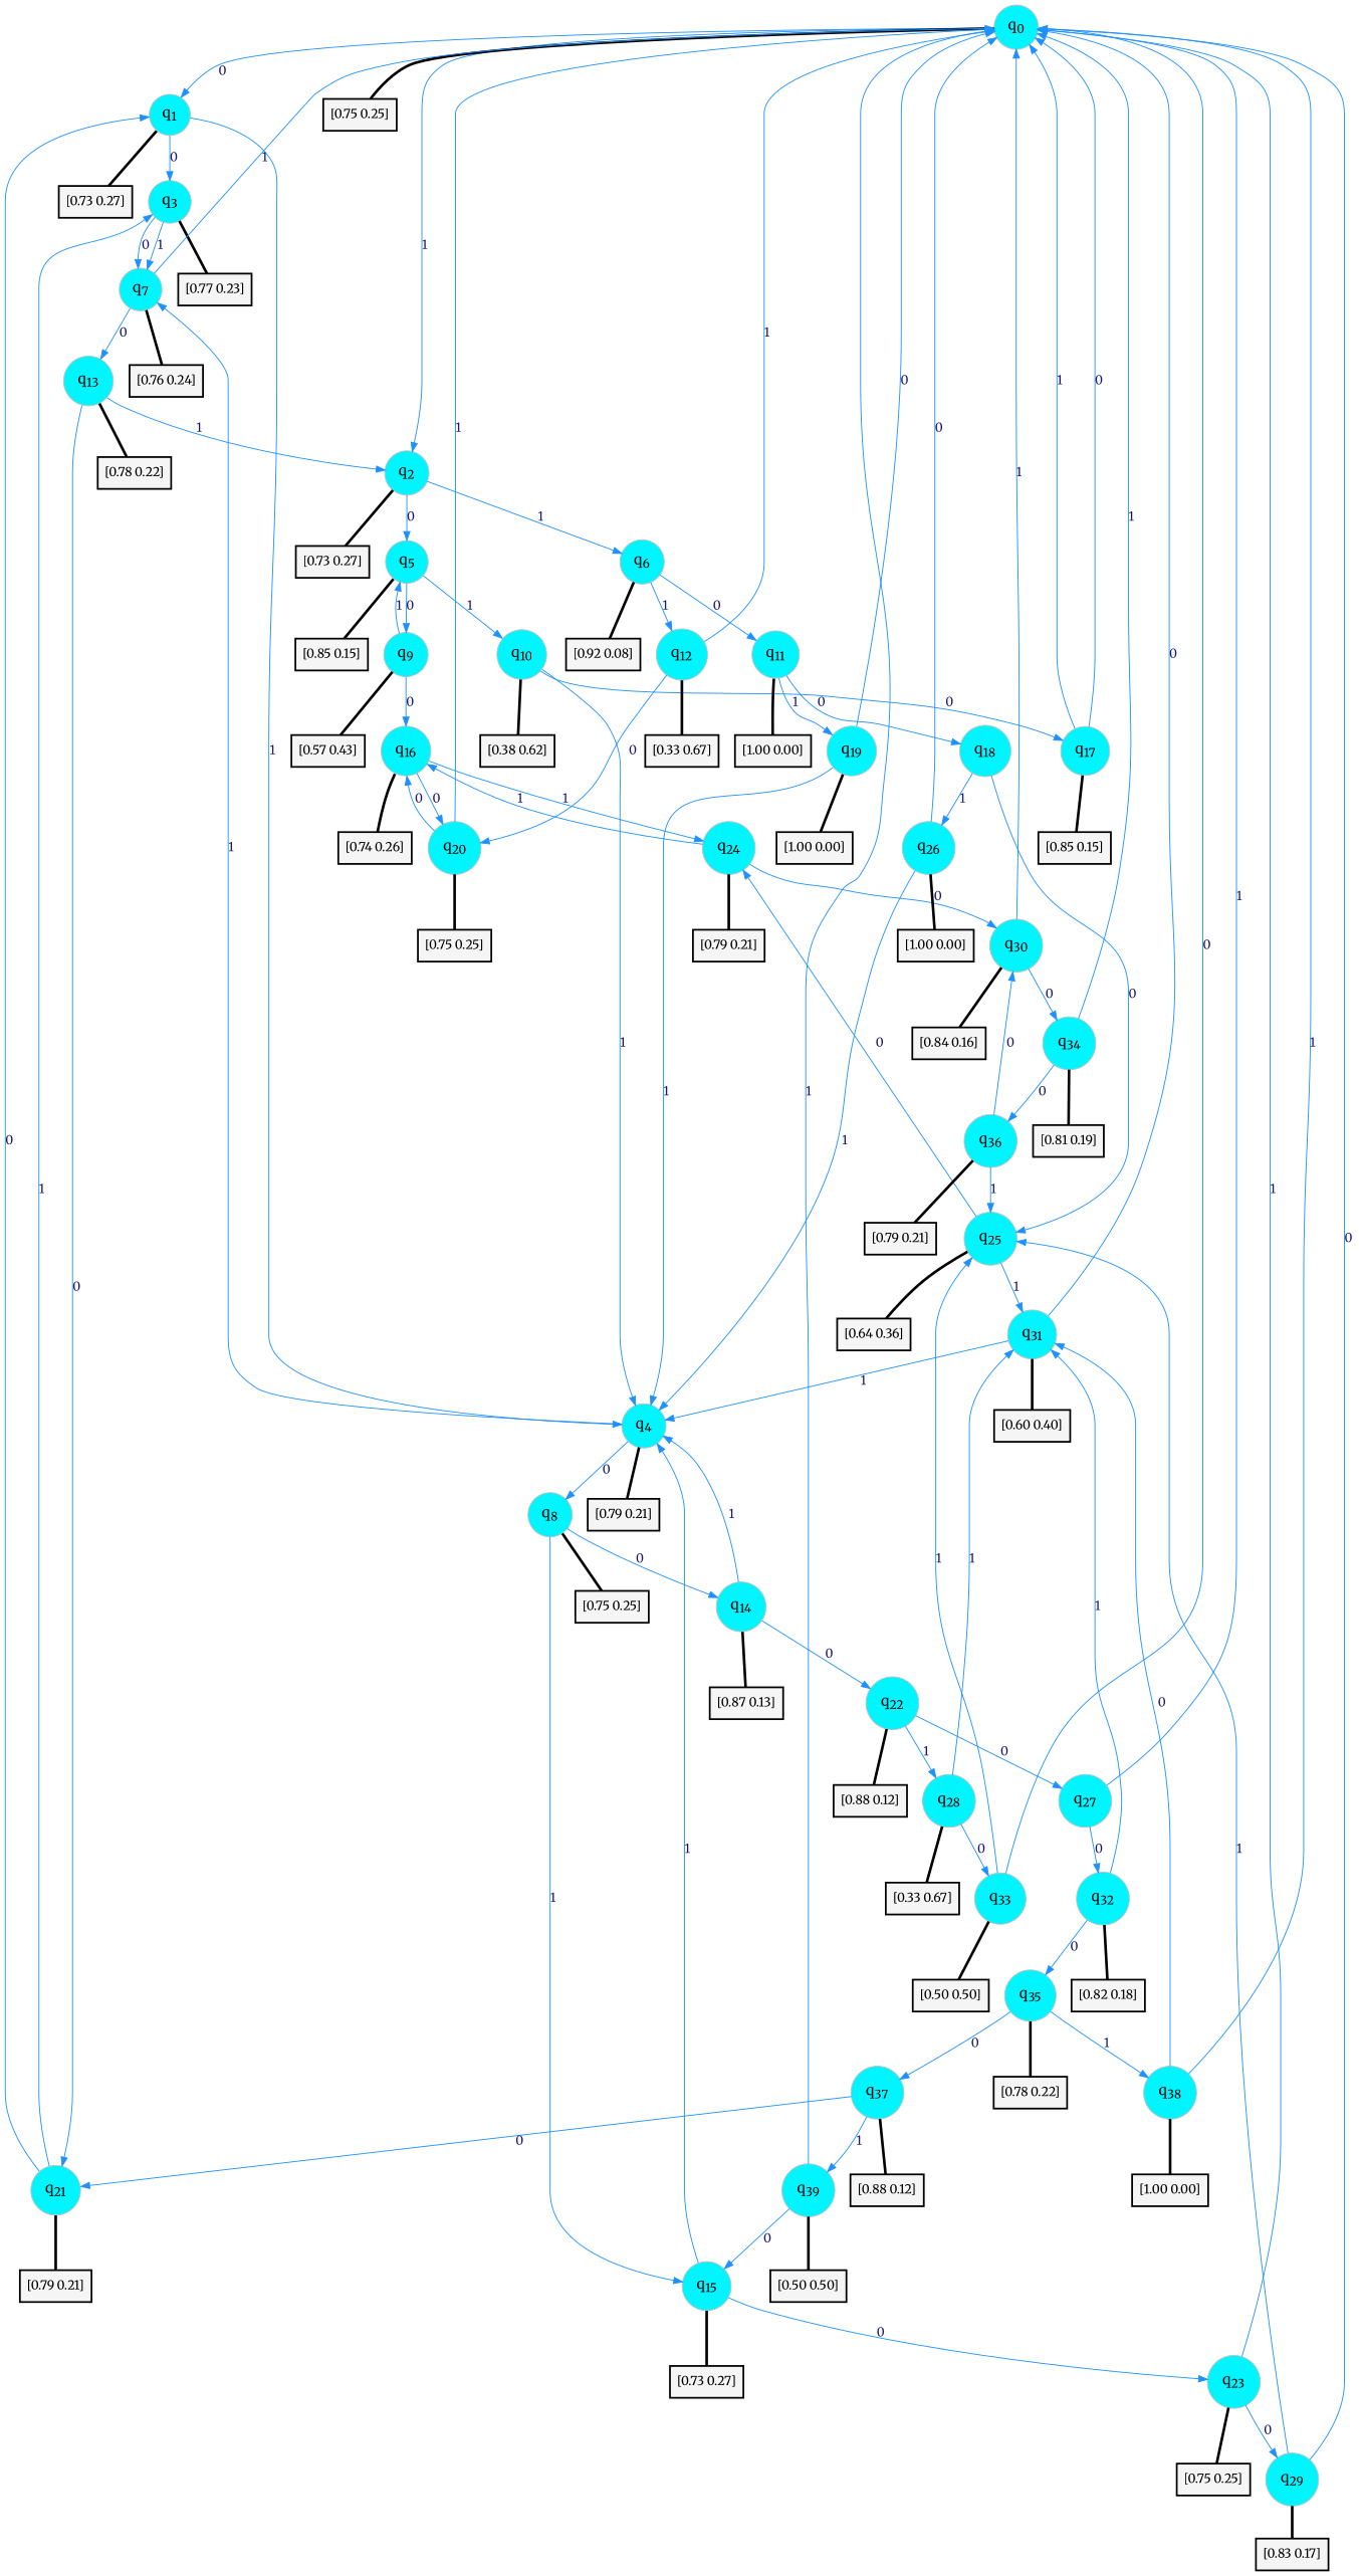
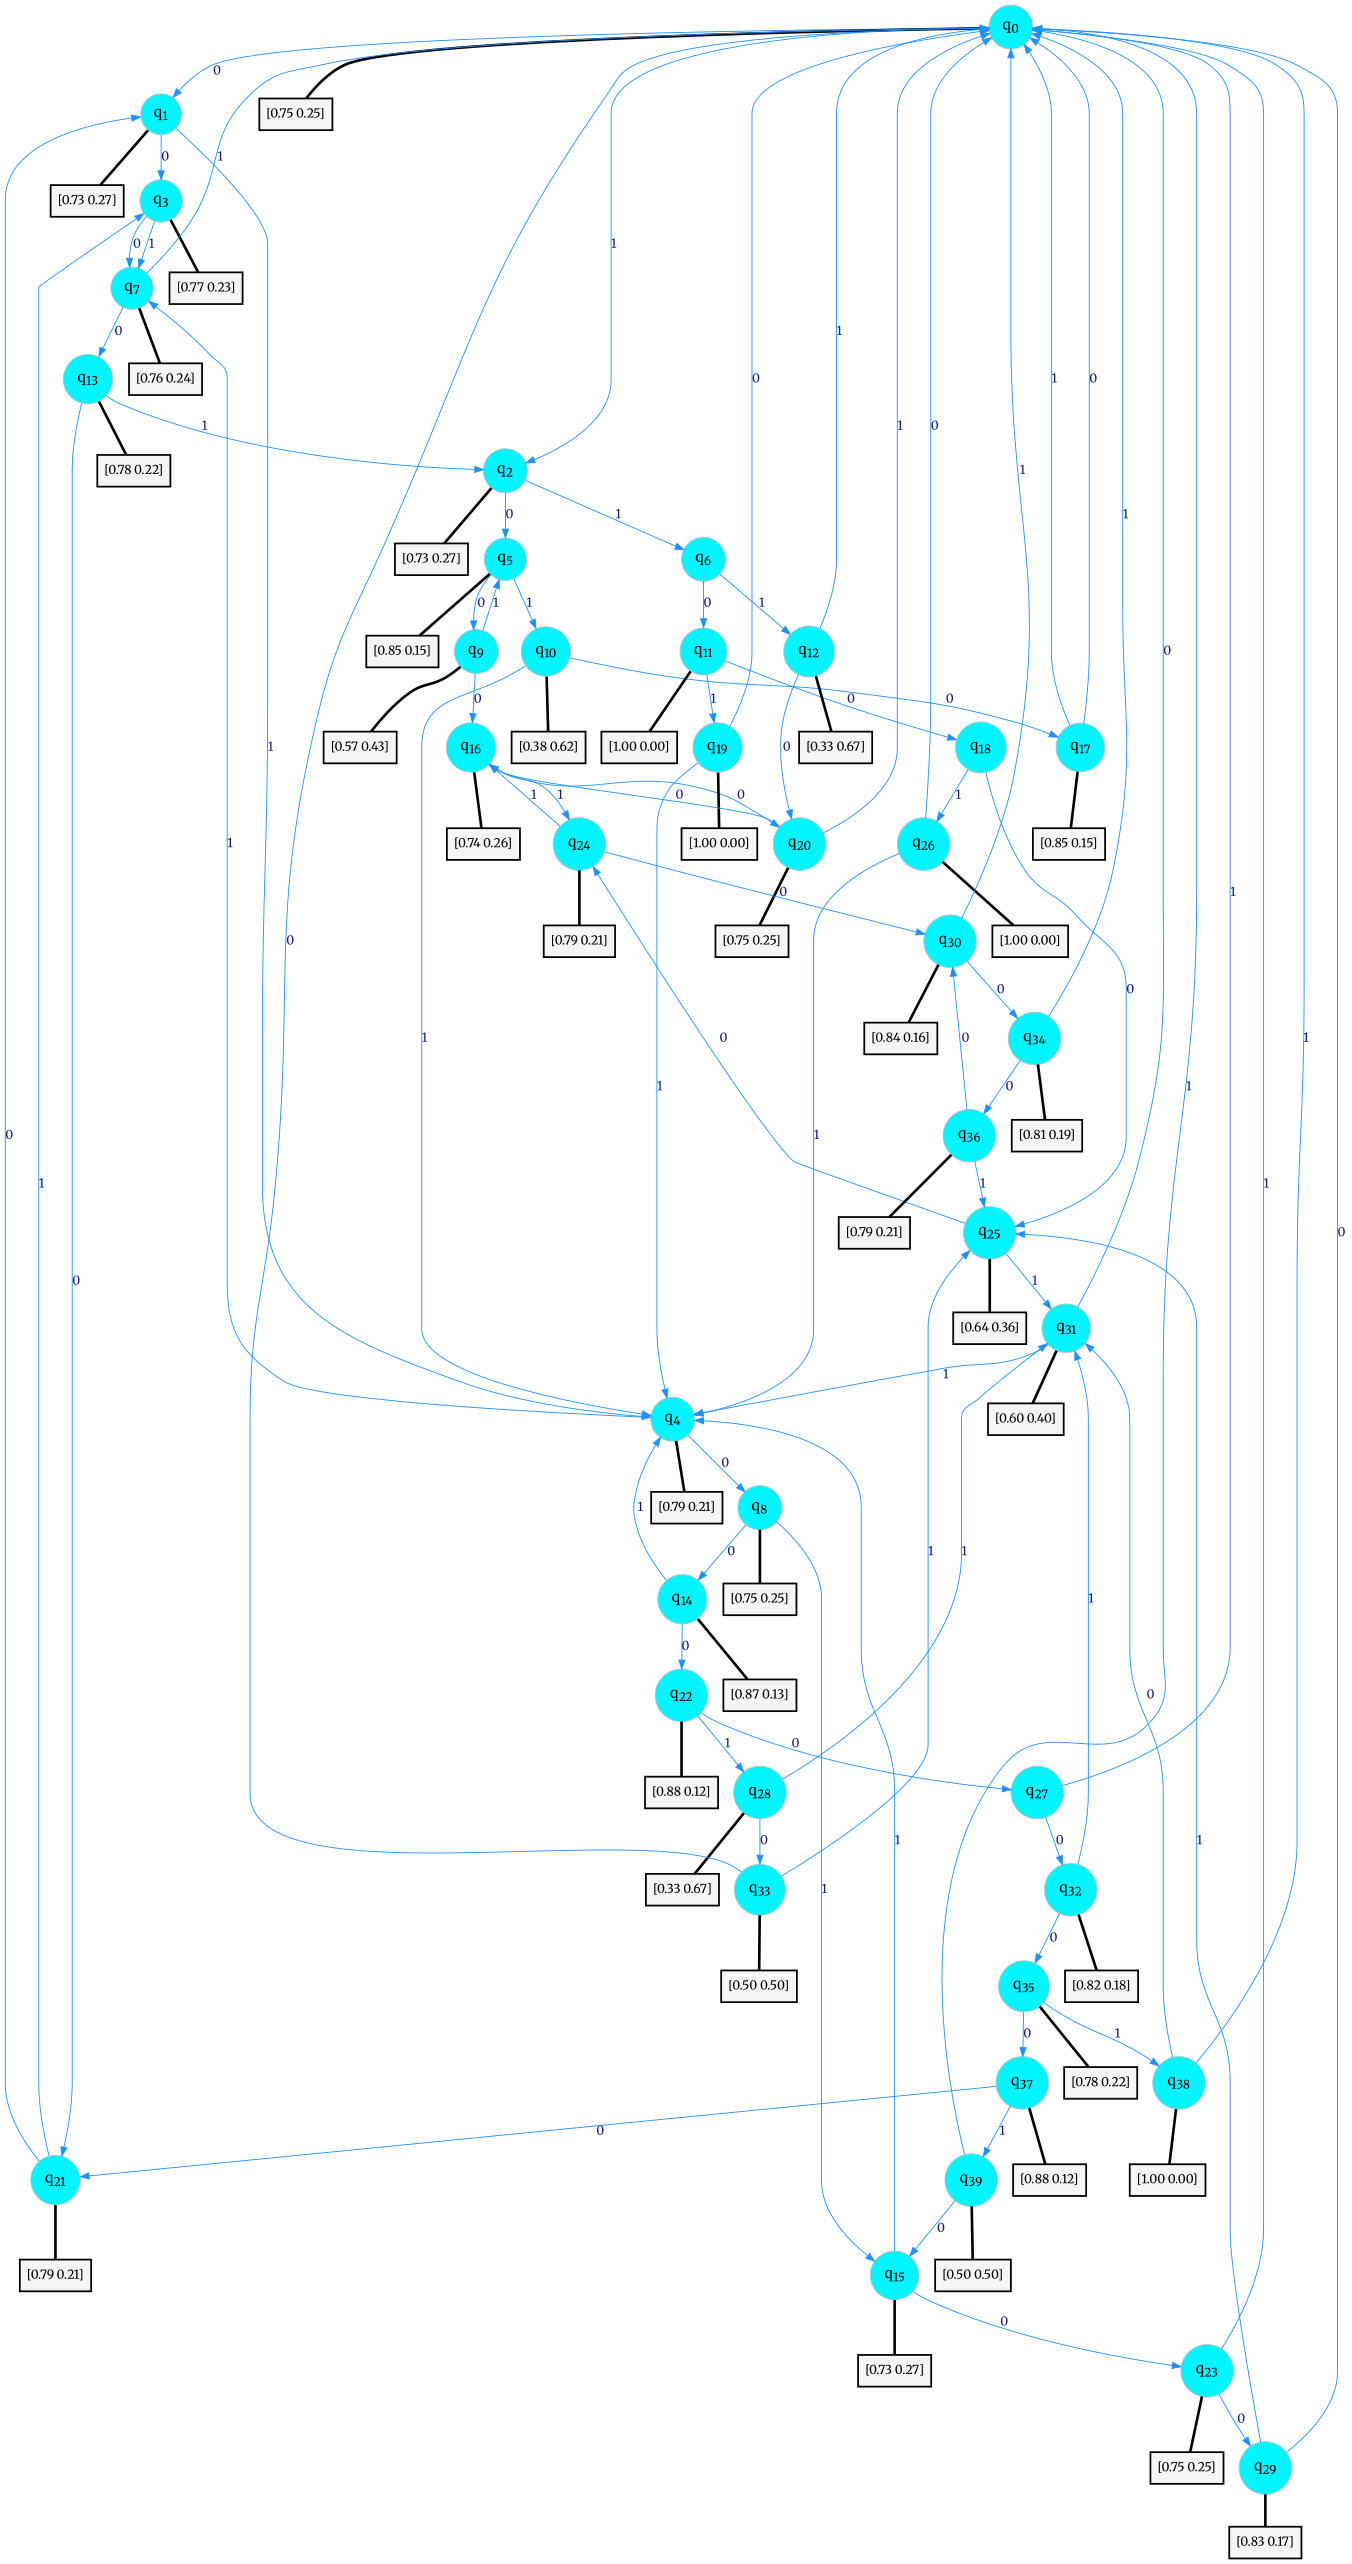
  digraph {
    fontname=Merriweather
    rankdir=TD
    node [color=gray fillcolor=turquoise1 fontcolor=black fontname=Merriweather fontsize=16 fontweight=bold shape=circle style=filled]
    edge [arrowsize=1 color=dodgerblue1 fontcolor=midnightblue fontname=Merriweather fontweight=bold penwidth=1 style=solid weight=20]
    n1 [label=<q<SUB>0</SUB>>]
    n2 [label=<q<SUB>1</SUB>>]
    n3 [label=<q<SUB>2</SUB>>]
    n4 [color=black fillcolor=whitesmoke fontsize=14 label="[0.75 0.25]" penwidth=2 shape=box]
    n5 [label=<q<SUB>3</SUB>>]
    n6 [label=<q<SUB>4</SUB>>]
    n7 [color=black fillcolor=whitesmoke fontsize=14 label="[0.73 0.27]" penwidth=2 shape=box]
    n8 [label=<q<SUB>5</SUB>>]
    n9 [label=<q<SUB>6</SUB>>]
    n10 [color=black fillcolor=whitesmoke fontsize=14 label="[0.73 0.27]" penwidth=2 shape=box]
    n11 [label=<q<SUB>7</SUB>>]
    n12 [color=black fillcolor=whitesmoke fontsize=14 label="[0.77 0.23]" penwidth=2 shape=box]
    n13 [label=<q<SUB>8</SUB>>]
    n14 [color=black fillcolor=whitesmoke fontsize=14 label="[0.79 0.21]" penwidth=2 shape=box]
    n15 [label=<q<SUB>9</SUB>>]
    n16 [label=<q<SUB>10</SUB>>]
    n17 [color=black fillcolor=whitesmoke fontsize=14 label="[0.85 0.15]" penwidth=2 shape=box]
    n18 [label=<q<SUB>11</SUB>>]
    n19 [label=<q<SUB>12</SUB>>]
-   n20 [color=black fillcolor=whitesmoke fontsize=14 label="[0.92 0.08]" penwidth=2 shape=box]
    n21 [label=<q<SUB>13</SUB>>]
    n22 [color=black fillcolor=whitesmoke fontsize=14 label="[0.76 0.24]" penwidth=2 shape=box]
    n23 [label=<q<SUB>14</SUB>>]
    n24 [label=<q<SUB>15</SUB>>]
    n25 [color=black fillcolor=whitesmoke fontsize=14 label="[0.75 0.25]" penwidth=2 shape=box]
    n26 [label=<q<SUB>16</SUB>>]
    n27 [color=black fillcolor=whitesmoke fontsize=14 label="[0.57 0.43]" penwidth=2 shape=box]
    n28 [label=<q<SUB>17</SUB>>]
    n29 [color=black fillcolor=whitesmoke fontsize=14 label="[0.38 0.62]" penwidth=2 shape=box]
    n30 [label=<q<SUB>18</SUB>>]
    n31 [label=<q<SUB>19</SUB>>]
    n32 [color=black fillcolor=whitesmoke fontsize=14 label="[1.00 0.00]" penwidth=2 shape=box]
    n33 [label=<q<SUB>20</SUB>>]
    n34 [color=black fillcolor=whitesmoke fontsize=14 label="[0.33 0.67]" penwidth=2 shape=box]
    n35 [label=<q<SUB>21</SUB>>]
    n36 [color=black fillcolor=whitesmoke fontsize=14 label="[0.78 0.22]" penwidth=2 shape=box]
    n37 [label=<q<SUB>22</SUB>>]
    n38 [color=black fillcolor=whitesmoke fontsize=14 label="[0.87 0.13]" penwidth=2 shape=box]
    n39 [label=<q<SUB>23</SUB>>]
    n40 [color=black fillcolor=whitesmoke fontsize=14 label="[0.73 0.27]" penwidth=2 shape=box]
    n41 [label=<q<SUB>24</SUB>>]
    n42 [color=black fillcolor=whitesmoke fontsize=14 label="[0.74 0.26]" penwidth=2 shape=box]
    n43 [color=black fillcolor=whitesmoke fontsize=14 label="[0.85 0.15]" penwidth=2 shape=box]
    n44 [label=<q<SUB>25</SUB>>]
    n45 [label=<q<SUB>26</SUB>>]
    n46 [color=black fillcolor=whitesmoke fontsize=14 label="[1.00 0.00]" penwidth=2 shape=box]
    n47 [color=black fillcolor=whitesmoke fontsize=14 label="[0.75 0.25]" penwidth=2 shape=box]
    n48 [color=black fillcolor=whitesmoke fontsize=14 label="[0.79 0.21]" penwidth=2 shape=box]
    n49 [label=<q<SUB>27</SUB>>]
    n50 [label=<q<SUB>28</SUB>>]
    n51 [color=black fillcolor=whitesmoke fontsize=14 label="[0.88 0.12]" penwidth=2 shape=box]
    n52 [label=<q<SUB>29</SUB>>]
    n53 [color=black fillcolor=whitesmoke fontsize=14 label="[0.75 0.25]" penwidth=2 shape=box]
    n54 [label=<q<SUB>30</SUB>>]
    n55 [color=black fillcolor=whitesmoke fontsize=14 label="[0.79 0.21]" penwidth=2 shape=box]
    n56 [label=<q<SUB>31</SUB>>]
    n57 [color=black fillcolor=whitesmoke fontsize=14 label="[0.64 0.36]" penwidth=2 shape=box]
    n58 [color=black fillcolor=whitesmoke fontsize=14 label="[1.00 0.00]" penwidth=2 shape=box]
    n59 [label=<q<SUB>32</SUB>>]
    n60 [label=<q<SUB>33</SUB>>]
    n61 [color=black fillcolor=whitesmoke fontsize=14 label="[0.33 0.67]" penwidth=2 shape=box]
    n62 [color=black fillcolor=whitesmoke fontsize=14 label="[0.83 0.17]" penwidth=2 shape=box]
    n63 [label=<q<SUB>34</SUB>>]
    n64 [color=black fillcolor=whitesmoke fontsize=14 label="[0.84 0.16]" penwidth=2 shape=box]
    n65 [color=black fillcolor=whitesmoke fontsize=14 label="[0.60 0.40]" penwidth=2 shape=box]
    n66 [label=<q<SUB>35</SUB>>]
    n67 [color=black fillcolor=whitesmoke fontsize=14 label="[0.82 0.18]" penwidth=2 shape=box]
    n68 [color=black fillcolor=whitesmoke fontsize=14 label="[0.50 0.50]" penwidth=2 shape=box]
    n69 [label=<q<SUB>36</SUB>>]
    n70 [color=black fillcolor=whitesmoke fontsize=14 label="[0.81 0.19]" penwidth=2 shape=box]
    n71 [label=<q<SUB>37</SUB>>]
    n72 [label=<q<SUB>38</SUB>>]
    n73 [color=black fillcolor=whitesmoke fontsize=14 label="[0.78 0.22]" penwidth=2 shape=box]
    n74 [color=black fillcolor=whitesmoke fontsize=14 label="[0.79 0.21]" penwidth=2 shape=box]
    n75 [label=<q<SUB>39</SUB>>]
    n76 [color=black fillcolor=whitesmoke fontsize=14 label="[0.88 0.12]" penwidth=2 shape=box]
    n77 [color=black fillcolor=whitesmoke fontsize=14 label="[1.00 0.00]" penwidth=2 shape=box]
    n78 [color=black fillcolor=whitesmoke fontsize=14 label="[0.50 0.50]" penwidth=2 shape=box]
    n1 -> n2 [label=0]
    n1 -> n3 [label=1]
    n1 -> n4 [arrowhead=none color=black penwidth=3]
    n2 -> n5 [label=0]
    n2 -> n6 [label=1]
    n2 -> n7 [arrowhead=none color=black penwidth=3]
    n3 -> n8 [label=0]
    n3 -> n9 [label=1]
    n3 -> n10 [arrowhead=none color=black penwidth=3]
    n5 -> n11 [label=0]
    n5 -> n11 [label=1]
    n5 -> n12 [arrowhead=none color=black penwidth=3]
    n6 -> n11 [label=1]
    n6 -> n13 [label=0]
    n6 -> n14 [arrowhead=none color=black penwidth=3]
    n8 -> n15 [label=0]
    n8 -> n16 [label=1]
    n8 -> n17 [arrowhead=none color=black penwidth=3]
    n9 -> n18 [label=0]
    n9 -> n19 [label=1]
-   n9 -> n20 [arrowhead=none color=black penwidth=3]
    n11 -> n1 [label=1]
    n11 -> n21 [label=0]
    n11 -> n22 [arrowhead=none color=black penwidth=3]
    n13 -> n23 [label=0]
    n13 -> n24 [label=1]
    n13 -> n25 [arrowhead=none color=black penwidth=3]
    n15 -> n8 [label=1]
    n15 -> n26 [label=0]
    n15 -> n27 [arrowhead=none color=black penwidth=3]
    n16 -> n6 [label=1]
    n16 -> n28 [label=0]
    n16 -> n29 [arrowhead=none color=black penwidth=3]
    n18 -> n30 [label=0]
    n18 -> n31 [label=1]
    n18 -> n32 [arrowhead=none color=black penwidth=3]
    n19 -> n1 [label=1]
    n19 -> n33 [label=0]
    n19 -> n34 [arrowhead=none color=black penwidth=3]
    n21 -> n3 [label=1]
    n21 -> n35 [label=0]
    n21 -> n36 [arrowhead=none color=black penwidth=3]
    n23 -> n6 [label=1]
    n23 -> n37 [label=0]
    n23 -> n38 [arrowhead=none color=black penwidth=3]
    n24 -> n6 [label=1]
    n24 -> n39 [label=0]
    n24 -> n40 [arrowhead=none color=black penwidth=3]
    n26 -> n33 [label=0]
    n26 -> n41 [label=1]
    n26 -> n42 [arrowhead=none color=black penwidth=3]
    n28 -> n1 [label=0]
    n28 -> n1 [label=1]
    n28 -> n43 [arrowhead=none color=black penwidth=3]
    n30 -> n44 [label=0]
    n30 -> n45 [label=1]
    n31 -> n1 [label=0]
    n31 -> n6 [label=1]
    n31 -> n46 [arrowhead=none color=black penwidth=3]
    n33 -> n1 [label=1]
    n33 -> n26 [label=0]
    n33 -> n47 [arrowhead=none color=black penwidth=3]
    n35 -> n2 [label=0]
    n35 -> n5 [label=1]
    n35 -> n48 [arrowhead=none color=black penwidth=3]
    n37 -> n49 [label=0]
    n37 -> n50 [label=1]
    n37 -> n51 [arrowhead=none color=black penwidth=3]
    n39 -> n1 [label=1]
    n39 -> n52 [label=0]
    n39 -> n53 [arrowhead=none color=black penwidth=3]
    n41 -> n26 [label=1]
    n41 -> n54 [label=0]
    n41 -> n55 [arrowhead=none color=black penwidth=3]
    n44 -> n41 [label=0]
    n44 -> n56 [label=1]
    n44 -> n57 [arrowhead=none color=black penwidth=3]
    n45 -> n1 [label=0]
    n45 -> n6 [label=1]
    n45 -> n58 [arrowhead=none color=black penwidth=3]
    n49 -> n1 [label=1]
    n49 -> n59 [label=0]
    n50 -> n56 [label=1]
    n50 -> n60 [label=0]
    n50 -> n61 [arrowhead=none color=black penwidth=3]
    n52 -> n1 [label=0]
    n52 -> n44 [label=1]
    n52 -> n62 [arrowhead=none color=black penwidth=3]
    n54 -> n1 [label=1]
    n54 -> n63 [label=0]
    n54 -> n64 [arrowhead=none color=black penwidth=3]
    n56 -> n1 [label=0]
    n56 -> n6 [label=1]
    n56 -> n65 [arrowhead=none color=black penwidth=3]
    n59 -> n56 [label=1]
    n59 -> n66 [label=0]
    n59 -> n67 [arrowhead=none color=black penwidth=3]
    n60 -> n1 [label=0]
    n60 -> n44 [label=1]
    n60 -> n68 [arrowhead=none color=black penwidth=3]
    n63 -> n1 [label=1]
    n63 -> n69 [label=0]
    n63 -> n70 [arrowhead=none color=black penwidth=3]
    n66 -> n71 [label=0]
    n66 -> n72 [label=1]
    n66 -> n73 [arrowhead=none color=black penwidth=3]
    n69 -> n44 [label=1]
    n69 -> n54 [label=0]
    n69 -> n74 [arrowhead=none color=black penwidth=3]
    n71 -> n35 [label=0]
    n71 -> n75 [label=1]
    n71 -> n76 [arrowhead=none color=black penwidth=3]
    n72 -> n1 [label=1]
    n72 -> n56 [label=0]
    n72 -> n77 [arrowhead=none color=black penwidth=3]
    n75 -> n1 [label=1]
    n75 -> n24 [label=0]
    n75 -> n78 [arrowhead=none color=black penwidth=3]
  }
